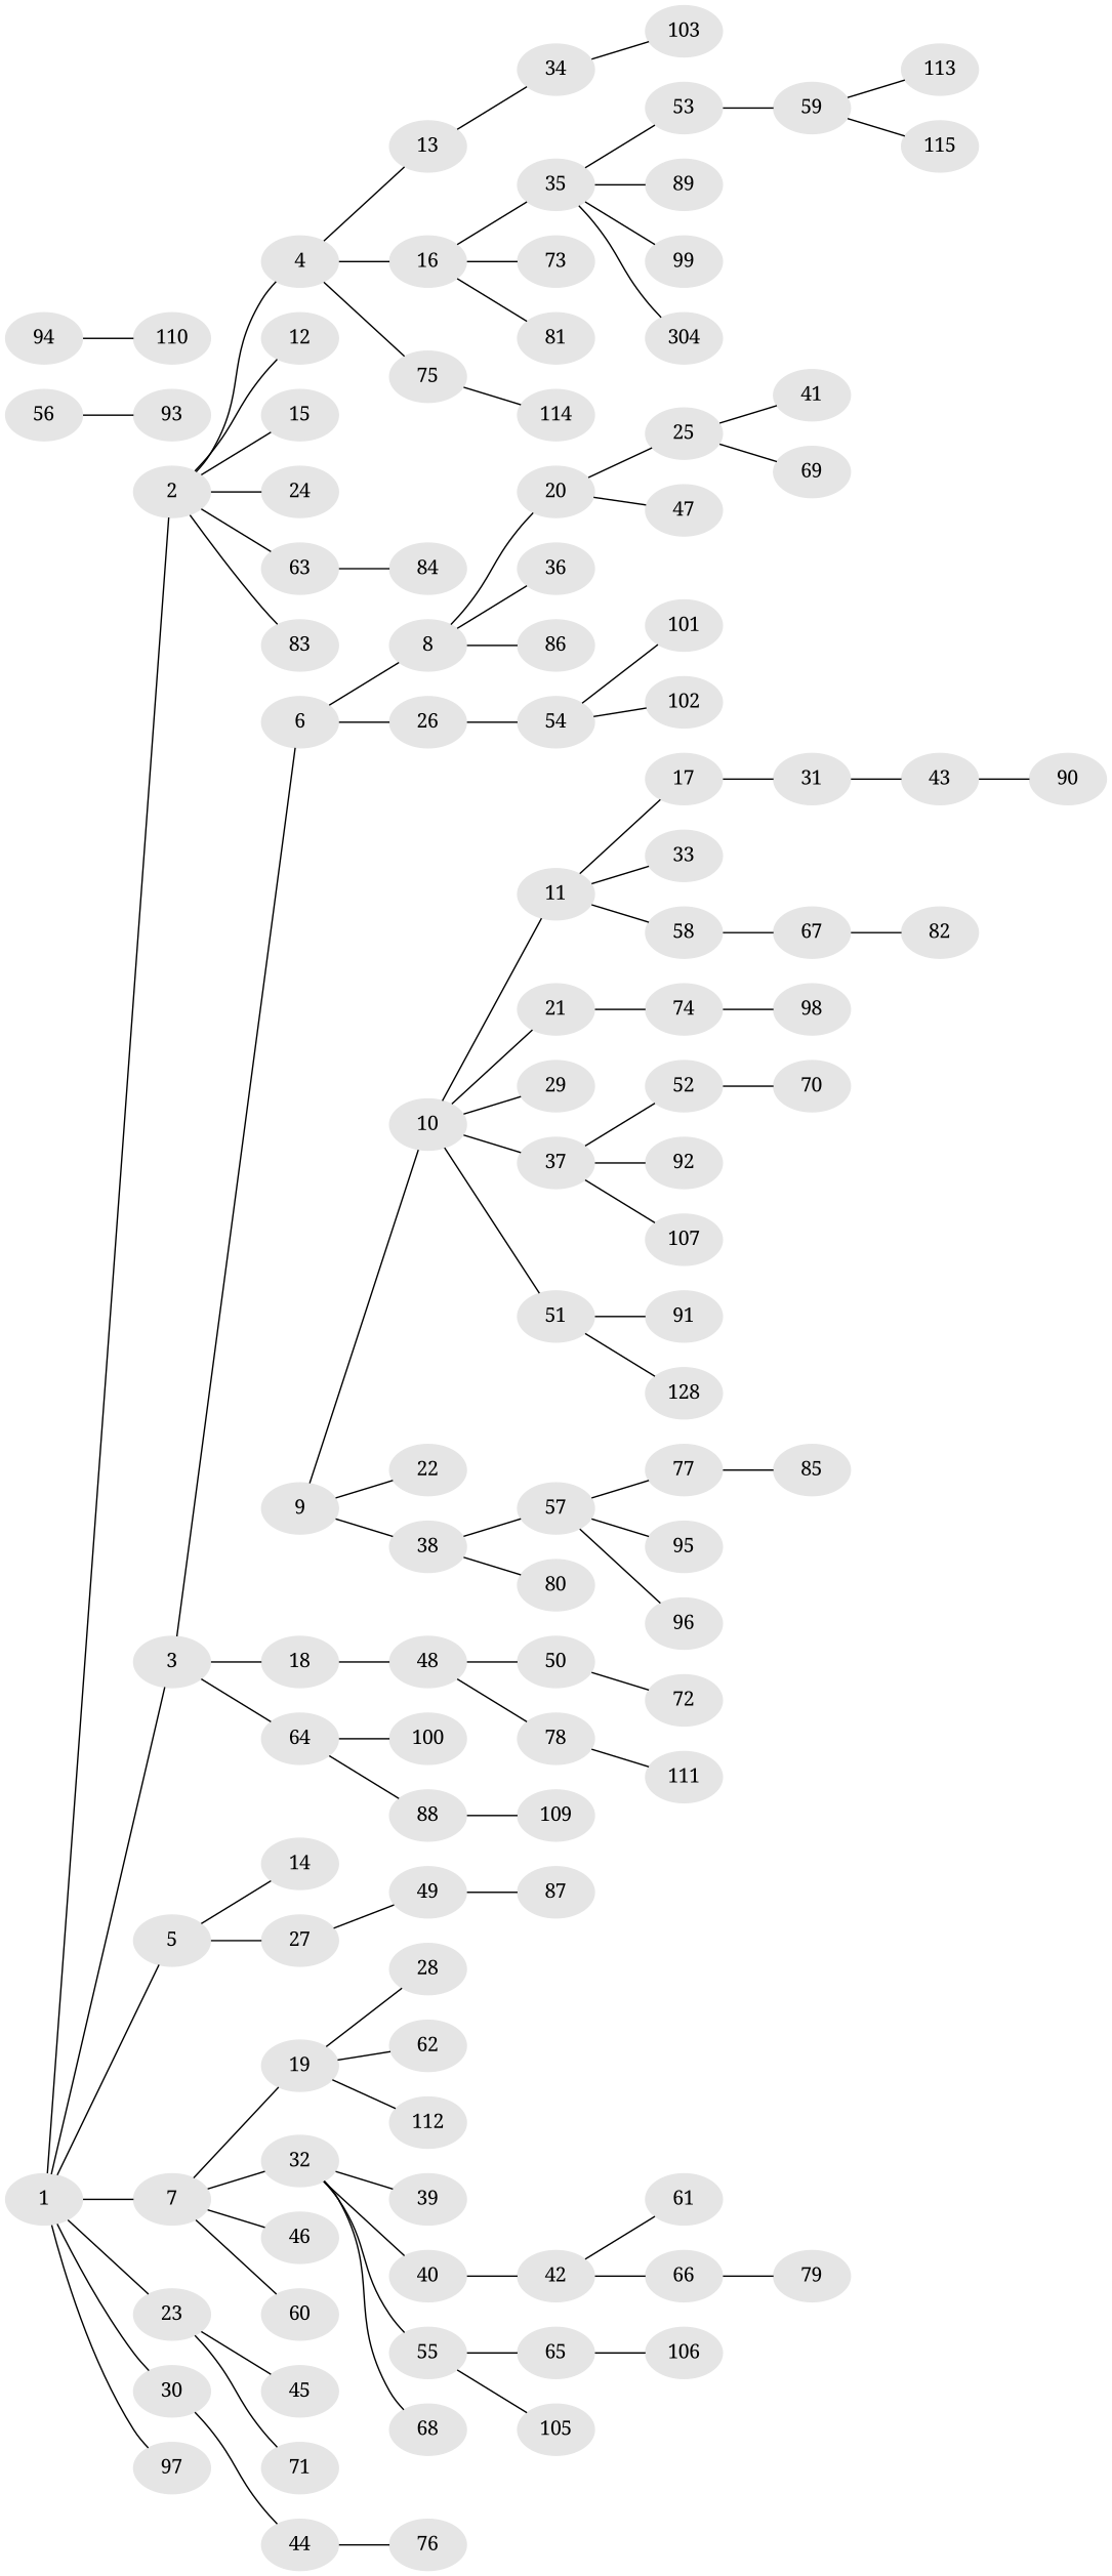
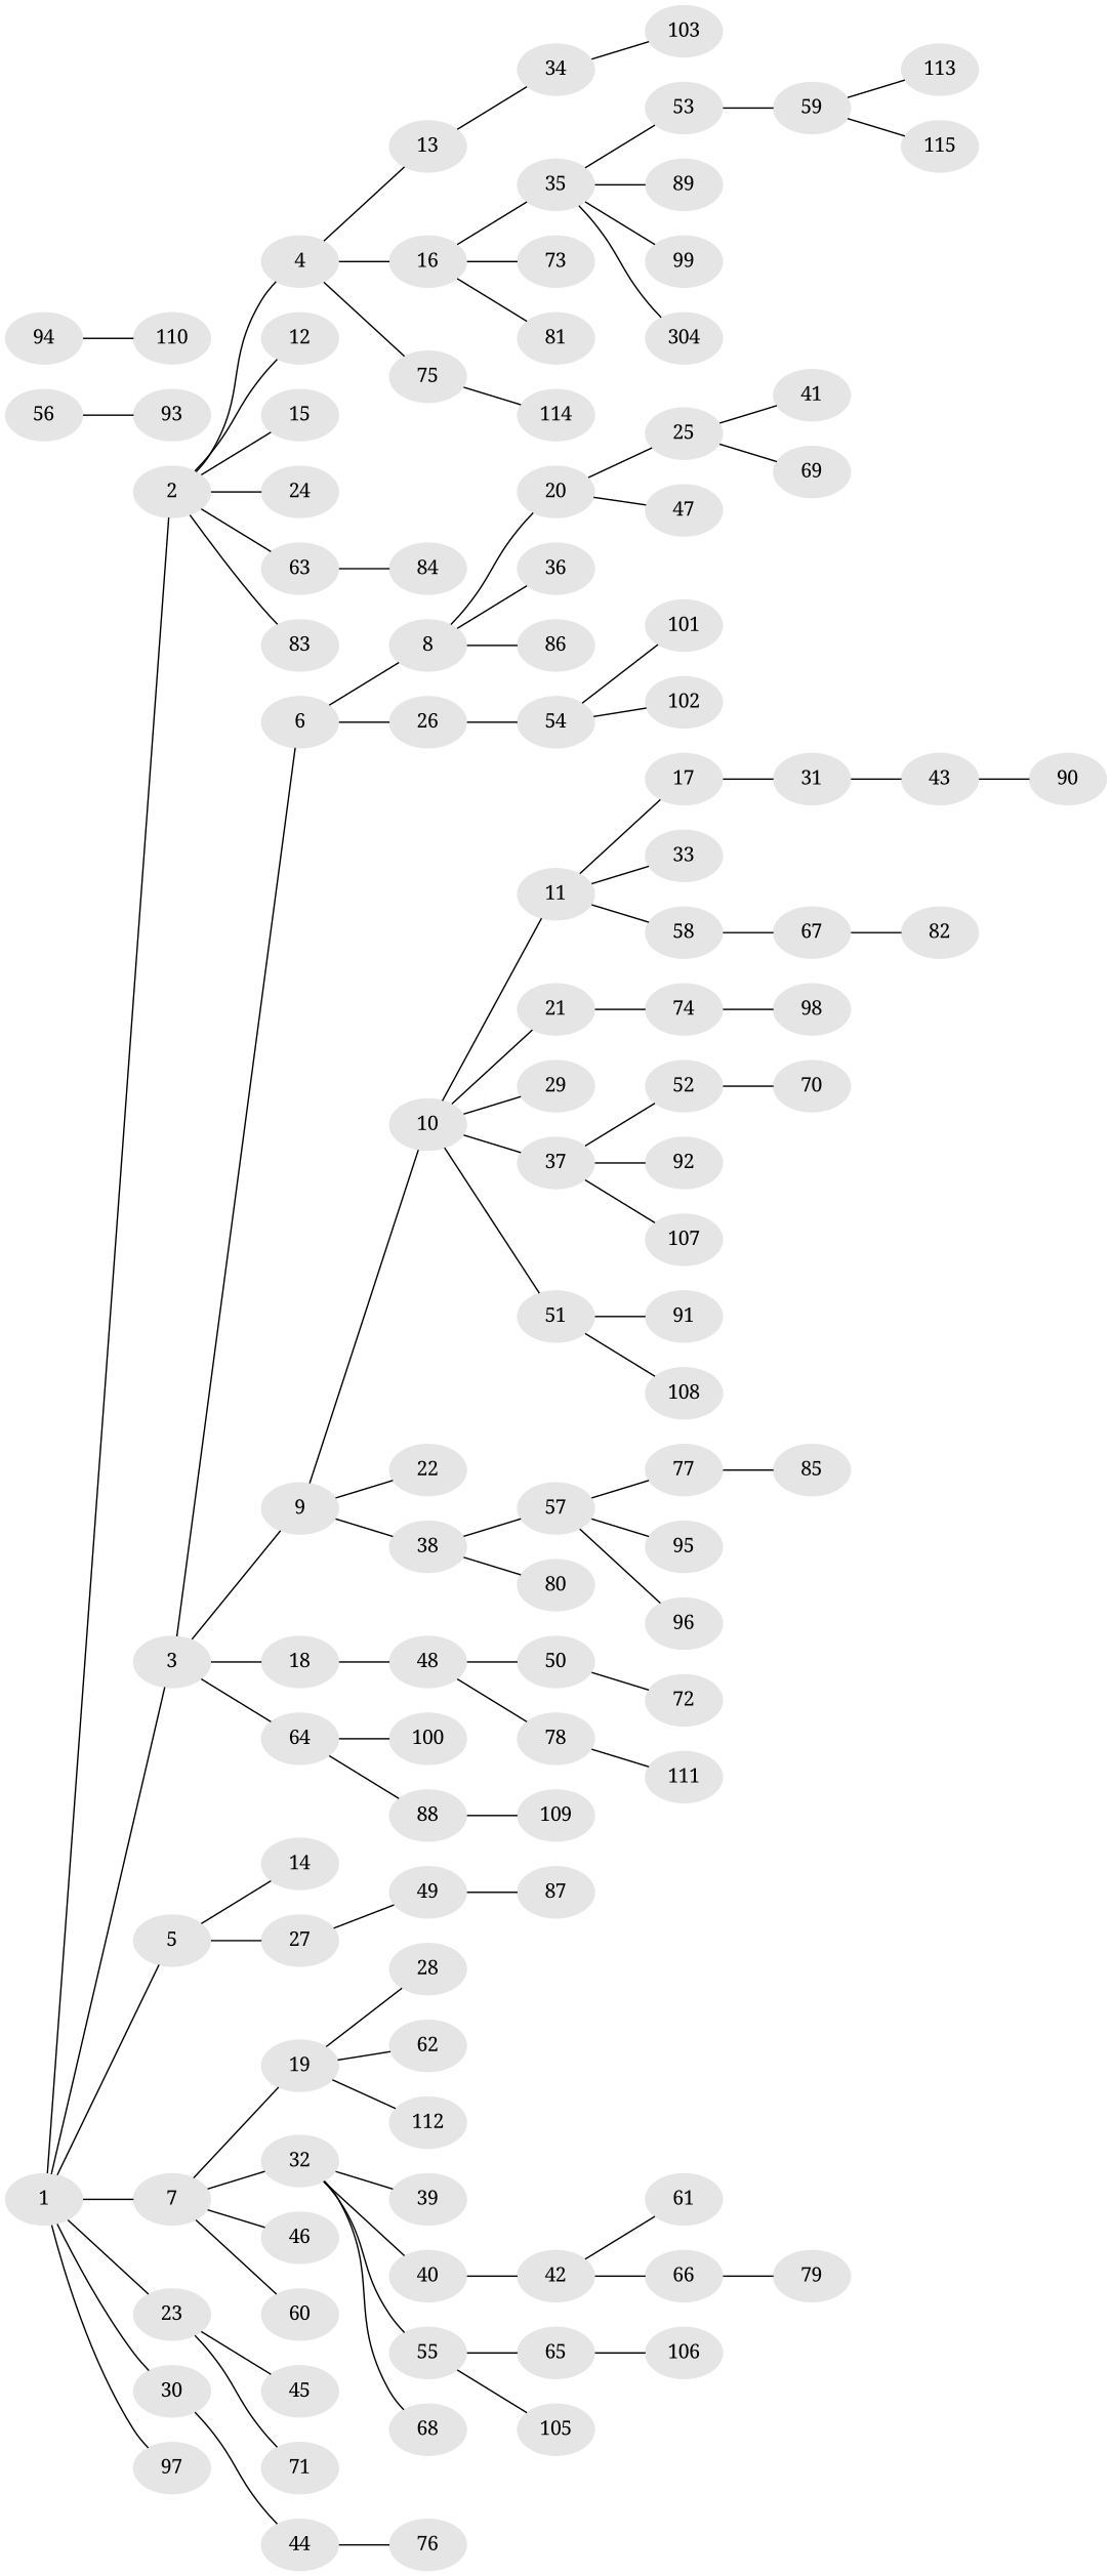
  graph {
    fontname="Noto Serif"
    rankdir=LR
    node [color=gray90 fontname="Noto Serif" style=filled]
    edge [fontname="Noto Serif"]
    1
    2
    3
    5
    7
    23
    30
    97
    4
    12
    15
    24
    63
    83
    6
    9
    18
    64
    14
    27
    19
    32
    46
    60
    45
    71
    44
    13
    16
    75
    84
    8
    26
    10
    22
    38
    48
    100
    88
    34
    35
    73
    81
    114
    49
    20
    36
    86
    54
    28
    62
    112
    39
    40
    55
    68
    25
    47
    11
    21
    29
    37
    51
    57
    80
    17
    33
    58
    74
    52
    92
    107
    91
-   108 [label=128]
+   108
    31
    67
    103
    56
    93
    53
    89
    99
    n83 [label=304]
    43
    50
    78
    41
    69
    98
    101
    102
    87
    76
    90
    42
    65
    105
    59
    70
    77
    95
    96
    61
    66
    79
    94
    110
    72
    111
    113
    115
    106
    85
    82
    109
    1 -- 2
    1 -- 3
    1 -- 5
    1 -- 7
    1 -- 23
    1 -- 30
    1 -- 97
    2 -- 4
    2 -- 12
    2 -- 15
    2 -- 24
    2 -- 63
    2 -- 83
    3 -- 6
+   3 -- 9
    3 -- 18
    3 -- 64
    5 -- 14
    5 -- 27
    7 -- 19
    7 -- 32
    7 -- 46
    7 -- 60
    23 -- 45
    23 -- 71
    30 -- 44
    4 -- 13
    4 -- 16
    4 -- 75
    63 -- 84
    6 -- 8
    6 -- 26
    9 -- 10
    9 -- 22
    9 -- 38
    18 -- 48
    64 -- 100
    64 -- 88
    27 -- 49
    19 -- 28
    19 -- 62
    19 -- 112
    32 -- 39
    32 -- 40
    32 -- 55
    32 -- 68
    44 -- 76
    13 -- 34
    16 -- 35
    16 -- 73
    16 -- 81
    75 -- 114
    8 -- 20
    8 -- 36
    8 -- 86
    26 -- 54
    10 -- 11
    10 -- 21
    10 -- 29
    10 -- 37
    10 -- 51
    38 -- 57
    38 -- 80
    48 -- 50
    48 -- 78
    88 -- 109
    34 -- 103
    35 -- 53
    35 -- 89
    35 -- 99
    35 -- n83
    49 -- 87
    20 -- 25
    20 -- 47
    54 -- 101
    54 -- 102
    40 -- 42
    55 -- 65
    55 -- 105
    25 -- 41
    25 -- 69
    11 -- 17
    11 -- 33
    11 -- 58
    21 -- 74
    37 -- 52
    37 -- 92
    37 -- 107
    51 -- 91
    51 -- 108
    57 -- 77
    57 -- 95
    57 -- 96
    17 -- 31
    58 -- 67
    74 -- 98
    52 -- 70
    31 -- 43
    67 -- 82
    56 -- 93
    53 -- 59
    43 -- 90
    50 -- 72
    78 -- 111
    42 -- 61
    42 -- 66
    65 -- 106
    59 -- 113
    59 -- 115
    77 -- 85
    66 -- 79
    94 -- 110
  }
